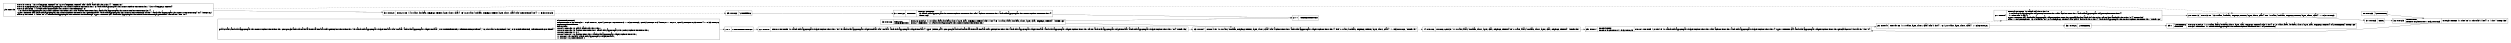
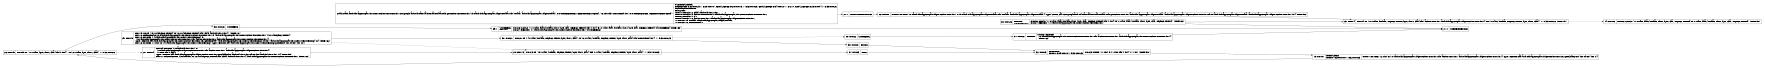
  digraph {
    rankdir=LR
    node [shape=record]
-   n1 [label="{20\:\ ?|MTH_ENTER_BLOCK\l}"]
+   n1 [label="{20\:\ ?|ARRAY_ENTER_BLOCK\l}"]
    n2 [label="{22\:\ 0x0000|0x0000: INVOKE  (r0 I:androidx.appcompat.widget.ActionMenuView) = (r5 I:androidx.appcompat.widget.Toolbar A[D('toolbar' androidx.appcompat.widget.Toolbar)]) type: STATIC call: com.google.android.material.internal.ToolbarUtils.getActionMenuView(androidx.appcompat.widget.Toolbar):androidx.appcompat.widget.ActionMenuView A[MD:(androidx.appcompat.widget.Toolbar):androidx.appcompat.widget.ActionMenuView (m)] (LINE:156)\l}"]
    n3 [label="{23\:\ 0x0004|0x0004: IF  (r0 I:??[int, boolean, OBJECT, ARRAY, byte, short, char] A[D('actionMenuView' androidx.appcompat.widget.ActionMenuView)]) == (0 ??[int, boolean, OBJECT, ARRAY, byte, short, char])  \-\> B:33:0x0026  (LINE:157)\l}"]
    n4 [label="{24\:\ 0x0006|0x0006: CONST  (r1 I:??[int, float, boolean, short, byte, char, OBJECT, ARRAY]) = (0 ??[int, float, boolean, short, byte, char, OBJECT, ARRAY])  (LINE:158)\l}"]
    n5 [label="{25\:\ 0x0007|LOOP_START\lLOOP:0: B:25:0x0007\-\>B:32:0x0023\l|0x0007: INVOKE  (r2 I:int) = (r0 I:androidx.appcompat.widget.ActionMenuView A[D('actionMenuView' androidx.appcompat.widget.ActionMenuView)]) type: VIRTUAL call: androidx.appcompat.widget.ActionMenuView.getChildCount():int A[MD:():int (s)]\l}"]
    n6 [label="{33\:\ 0x0026|RETURN\lORIG_RETURN\l|0x0026: CONST  (r1 I:??[int, float, boolean, short, byte, char, OBJECT, ARRAY] A[D('i' int)]) = (0 ??[int, float, boolean, short, byte, char, OBJECT, ARRAY])  (LINE:168)\l0x0027: RETURN  (r1 I:androidx.appcompat.view.menu.ActionMenuItemView) \l}"]
    n7 [label="{21\:\ ?|MTH_EXIT_BLOCK\l}"]
    n8 [label="{26\:\ 0x000b|0x000b: IF  (r1 I:??[int, byte, short, char] A[D('i' int)]) \>= (r2 I:??[int, byte, short, char])  \-\> B:36:0x0026 \l}"]
    n9 [label="{27\:\ 0x000d|0x000d: INVOKE  (r2 I:android.view.View) = \l  (r0 I:androidx.appcompat.widget.ActionMenuView A[D('actionMenuView' androidx.appcompat.widget.ActionMenuView)])\l  (r1 I:int A[D('i' int)])\l type: VIRTUAL call: androidx.appcompat.widget.ActionMenuView.getChildAt(int):android.view.View A[MD:(int):android.view.View (s)] (LINE:159)\l0x0011: INSTANCE_OF  (r3 I:boolean) = (r2 I:??[OBJECT, ARRAY] A[D('child' android.view.View)]) androidx.appcompat.view.menu.ActionMenuItemView  (LINE:160)\l}"]
    n10 [label="{36\:\ 0x0026|SYNTHETIC\l}"]
    n11 [label="{28\:\ 0x0013|0x0013: IF  (r3 I:??[int, boolean, OBJECT, ARRAY, byte, short, char]) == (0 ??[int, boolean, OBJECT, ARRAY, byte, short, char])  \-\> B:37:0x0023 \l}"]
    n12 [label="{39\:\ ?|SYNTHETIC\lRETURN\l|0x0026: CONST  (r1 I:??[int, float, boolean, short, byte, char, OBJECT, ARRAY] A[D('i' int)]) = (0 ??[int, float, boolean, short, byte, char, OBJECT, ARRAY]) A[SYNTHETIC] (LINE:168)\l0x0027: RETURN  (r1 I:androidx.appcompat.view.menu.ActionMenuItemView) A[SYNTHETIC]\l}"]
    n13 [label="{37\:\ 0x0023|ORIG\l}"]
    n14 [label="{29\:\ 0x0015|0x0015: MOVE  (r3 I:??[OBJECT, ARRAY]) = (r2 I:??[OBJECT, ARRAY] A[D('child' android.view.View)])  (LINE:161)\l0x0016: CHECK_CAST (r3 I:androidx.appcompat.view.menu.ActionMenuItemView) = (androidx.appcompat.view.menu.ActionMenuItemView) (r3 I:??[OBJECT, ARRAY]) \l0x0018: INVOKE  (r4 I:androidx.appcompat.view.menu.MenuItemImpl) = \l  (r3 I:androidx.appcompat.view.menu.ActionMenuItemView A[D('actionMenuItemView' androidx.appcompat.view.menu.ActionMenuItemView)])\l type: VIRTUAL call: androidx.appcompat.view.menu.ActionMenuItemView.getItemData():androidx.appcompat.view.menu.MenuItemImpl A[MD:():androidx.appcompat.view.menu.MenuItemImpl (m)] (LINE:162)\l0x001c: INVOKE  (r4 I:int) = (r4 I:androidx.appcompat.view.menu.MenuItemImpl) type: VIRTUAL call: androidx.appcompat.view.menu.MenuItemImpl.getItemId():int A[MD:():int (m)]\l}"]
    n15 [label="{30\:\ 0x0020|0x0020: IF  (r4 I:??[int, boolean, OBJECT, ARRAY, byte, short, char]) != (r6 I:??[int, boolean, OBJECT, ARRAY, byte, short, char] A[D('menuItemId' int)])  \-\> B:38:0x0023 \l}"]
    n16 [label="{32\:\ 0x0023|LOOP_END\lLOOP:0: B:25:0x0007\-\>B:32:0x0023\l|0x0023: ARITH  (r1 I:int) = (r1 I:int A[D('i' int)]) + (1 int)  (LINE:158)\l}"]
    n17 [label="{35\:\ 0x0022|SYNTHETIC\l}"]
-   n18 [label="{38\:\ 0x0023|SYNTHETIC\l}"]
+   n18 [label="{38\:\ 0x0023|BLOCK\l}"]
    n19 [label="{31\:\ 0x0022|RETURN\l|7x0022: RETURN  \l  (r3 I:androidx.appcompat.view.menu.ActionMenuItemView A[D('actionMenuItemView' androidx.appcompat.view.menu.ActionMenuItemView)])\l  (LINE:163)\l}"]
    n20 [label="{public static androidx.appcompat.view.menu.ActionMenuItemView com.google.android.material.internal.ToolbarUtils.getActionMenuItemView((r5 I:androidx.appcompat.widget.Toolbar A[D('toolbar' androidx.appcompat.widget.Toolbar), IMMUTABLE_TYPE, METHOD_ARGUMENT]), (r6 I:int A[D('menuItemId' int), IMMUTABLE_TYPE, METHOD_ARGUMENT]))  | USE_LINES_HINTS\lBACK_EDGE: B:32:0x0023 \-\> B:25:0x0007, CROSS_EDGE: B:28:0x0013 \-\> B:32:0x0023, CROSS_EDGE: B:34:0x0027 \-\> B:21:?, CROSS_EDGE: B:23:0x0004 \-\> B:33:0x0026\lINLINE_NOT_NEEDED\lDebug Info:\l  0x0011\-0x0023: r2 'child' Landroid\/view\/View;\l  0x0018\-0x0023: r3 'actionMenuItemView' Landroidx\/appcompat\/view\/menu\/ActionMenuItemView;\l  0x0007\-0x0026: r1 'i' I\l  0x0004\-0x0027: r0 'actionMenuView' Landroidx\/appcompat\/widget\/ActionMenuView;\l  \-1 \-0x0027: r5 'toolbar' Landroidx\/appcompat\/widget\/Toolbar;\l  \-1 \-0x0027: r6 'menuItemId' I\l}"]
    n1 -> n2
    n2 -> n3
    n3 -> n4 [style=dashed]
-   n4 -> n5
    n5 -> n8
    n6 -> n3
    n6 -> n7
    n8 -> n9 [style=dashed]
    n8 -> n10
    n9 -> n11
    n10 -> n12
    n11 -> n13
+   n12 -> n7
    n13 -> n16
    n14 -> n11 [style=dashed]
    n14 -> n15
    n15 -> n17 [style=dashed]
+   n15 -> n18
    n16 -> n5
    n17 -> n19
    n18 -> n16
    n19 -> n7
    n20 -> n1
  }
